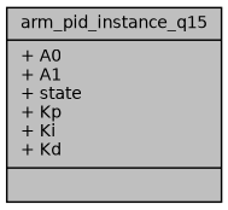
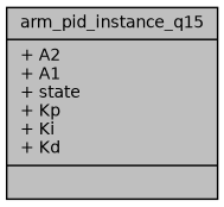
  digraph {
-   n1 [color=black fillcolor=grey75 fontcolor=black fontname=Helvetica fontsize=10 height=0.2 label="{arm_pid_instance_q15\n|+ A0\l+ A1\l+ state\l+ Kp\l+ Ki\l+ Kd\l|}" shape=record style=filled width=0.4]
+   n1 [color=black fillcolor=grey75 fontcolor=black fontname=Helvetica fontsize=10 height=0.2 label="{arm_pid_instance_q15\n|+ A2\l+ A1\l+ state\l+ Kp\l+ Ki\l+ Kd\l|}" shape=record style=filled width=0.4]
  }
